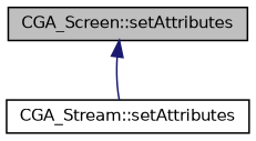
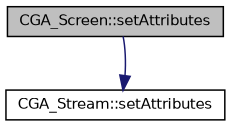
  digraph {
    rankdir=TB
    node [color=black fontname=Helvetica fontsize=10 shape=record]
    n1 [fillcolor=grey75 fontcolor=black height=0.2 label="CGA_Screen::setAttributes" style=filled width=0.4]
    n2 [height=0.2 label="CGA_Stream::setAttributes" width=0.4]
-   n1 -> n2 [color=midnightblue dir=back fontname=Helvetica fontsize=10 labelfontname=Helvetica labelfontsize=10 style=solid]
+   n2 -> n1 [color=midnightblue dir=back fontname=Helvetica fontsize=10 labelfontname=Helvetica labelfontsize=10 style=solid]
  }
